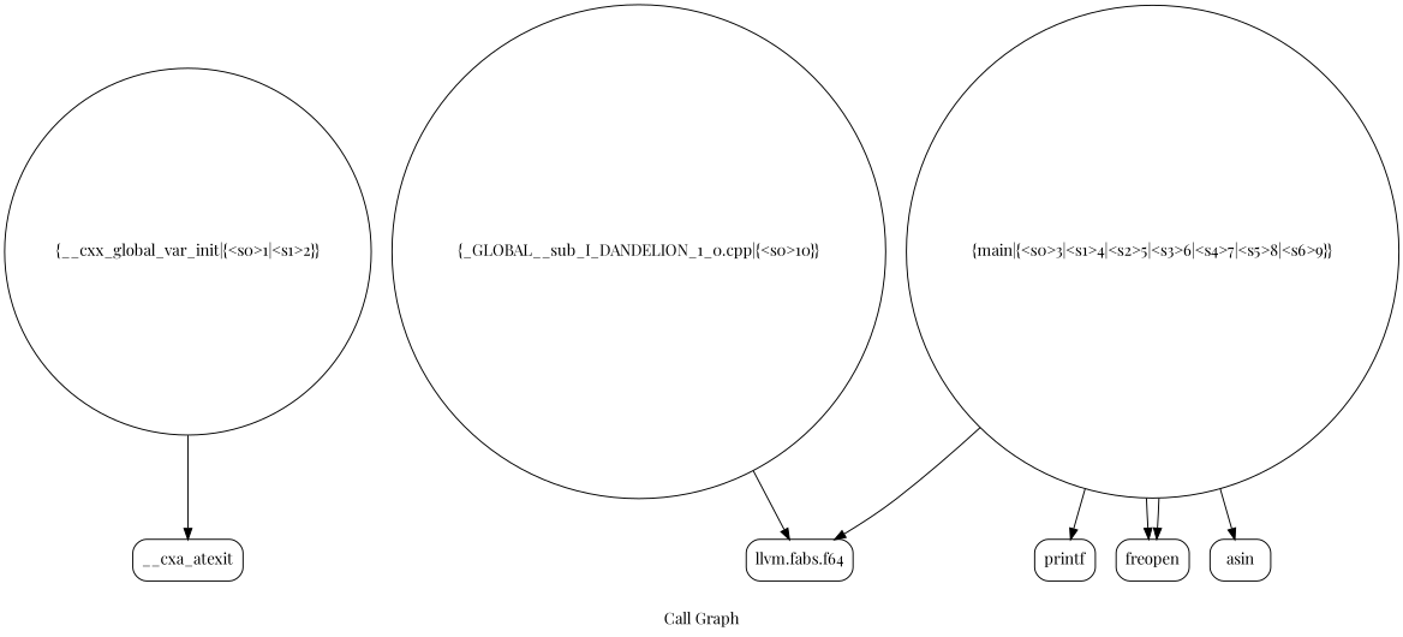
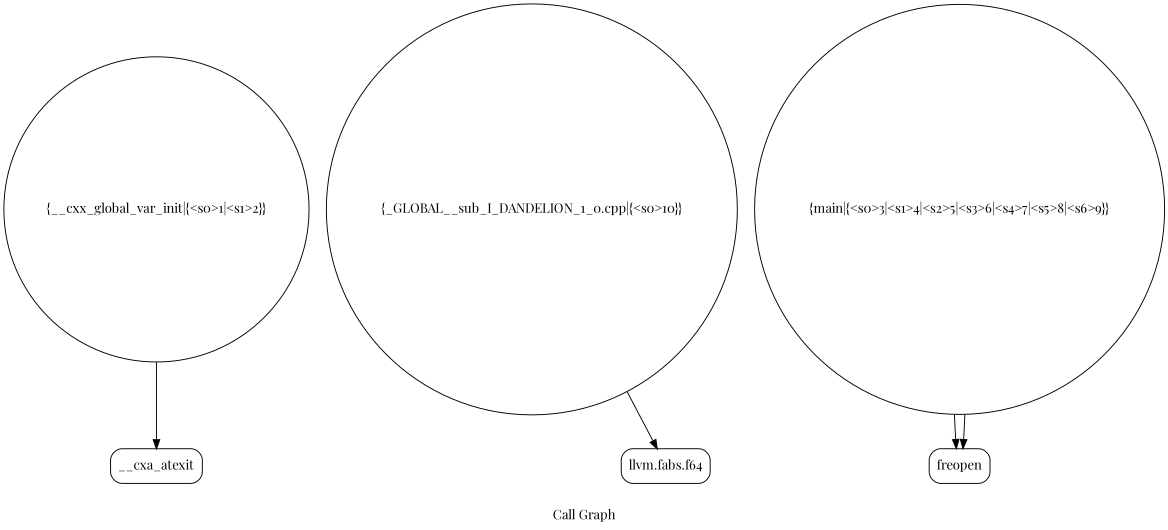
  digraph {
    fontname="Playfair Display"
    label="Call Graph"
    node [fontname="Playfair Display" shape=Mrecord]
    edge [color=black fontname="Playfair Display" tailport=s1]
    n1 [label="{__cxx_global_var_init|{<s0>1|<s1>2}}" shape=circle]
    n2 [label="{__cxa_atexit}"]
    n3 [label="{llvm.fabs.f64}"]
-   n4 [label="{printf}"]
    n5 [label="{main|{<s0>3|<s1>4|<s2>5|<s3>6|<s4>7|<s5>8|<s6>9}}" shape=circle]
    n6 [label="{freopen}"]
-   n7 [label="{asin}"]
    n8 [label="{_GLOBAL__sub_I_DANDELION_1_0.cpp|{<s0>10}}" shape=circle]
    n1 -> n2
-   n5 -> n3 [tailport=s4]
-   n5 -> n4 [tailport=s6]
    n5 -> n6 [tailport=s0]
    n5 -> n6
-   n5 -> n7 [tailport=s5]
    n8 -> n3 [tailport=s0]
  }
